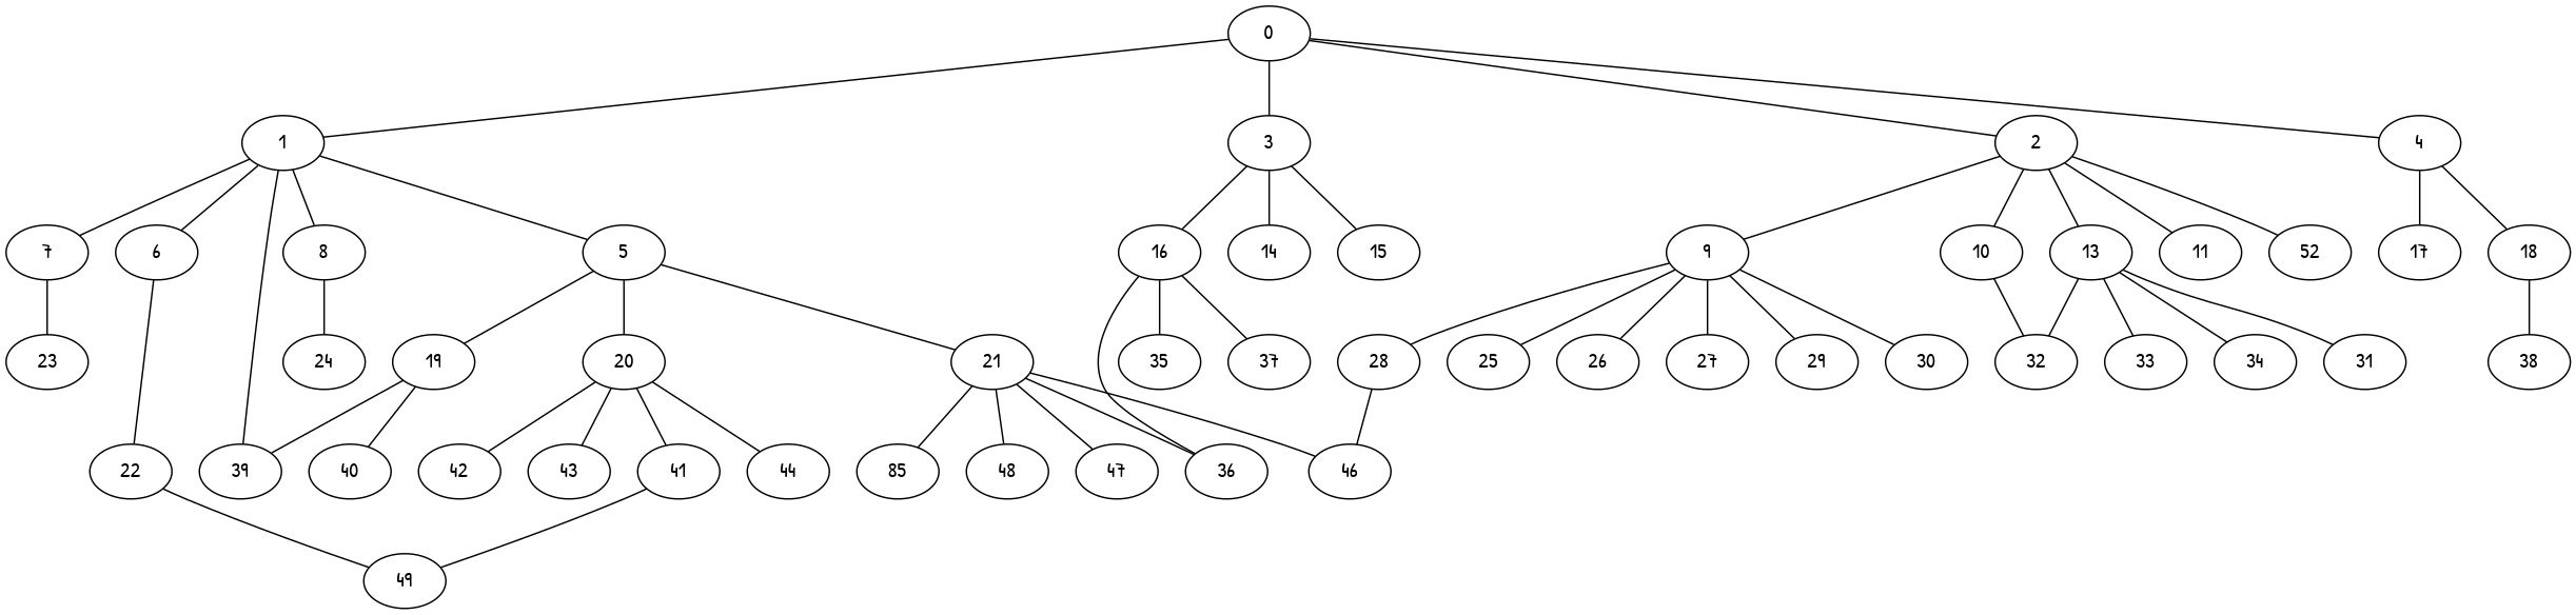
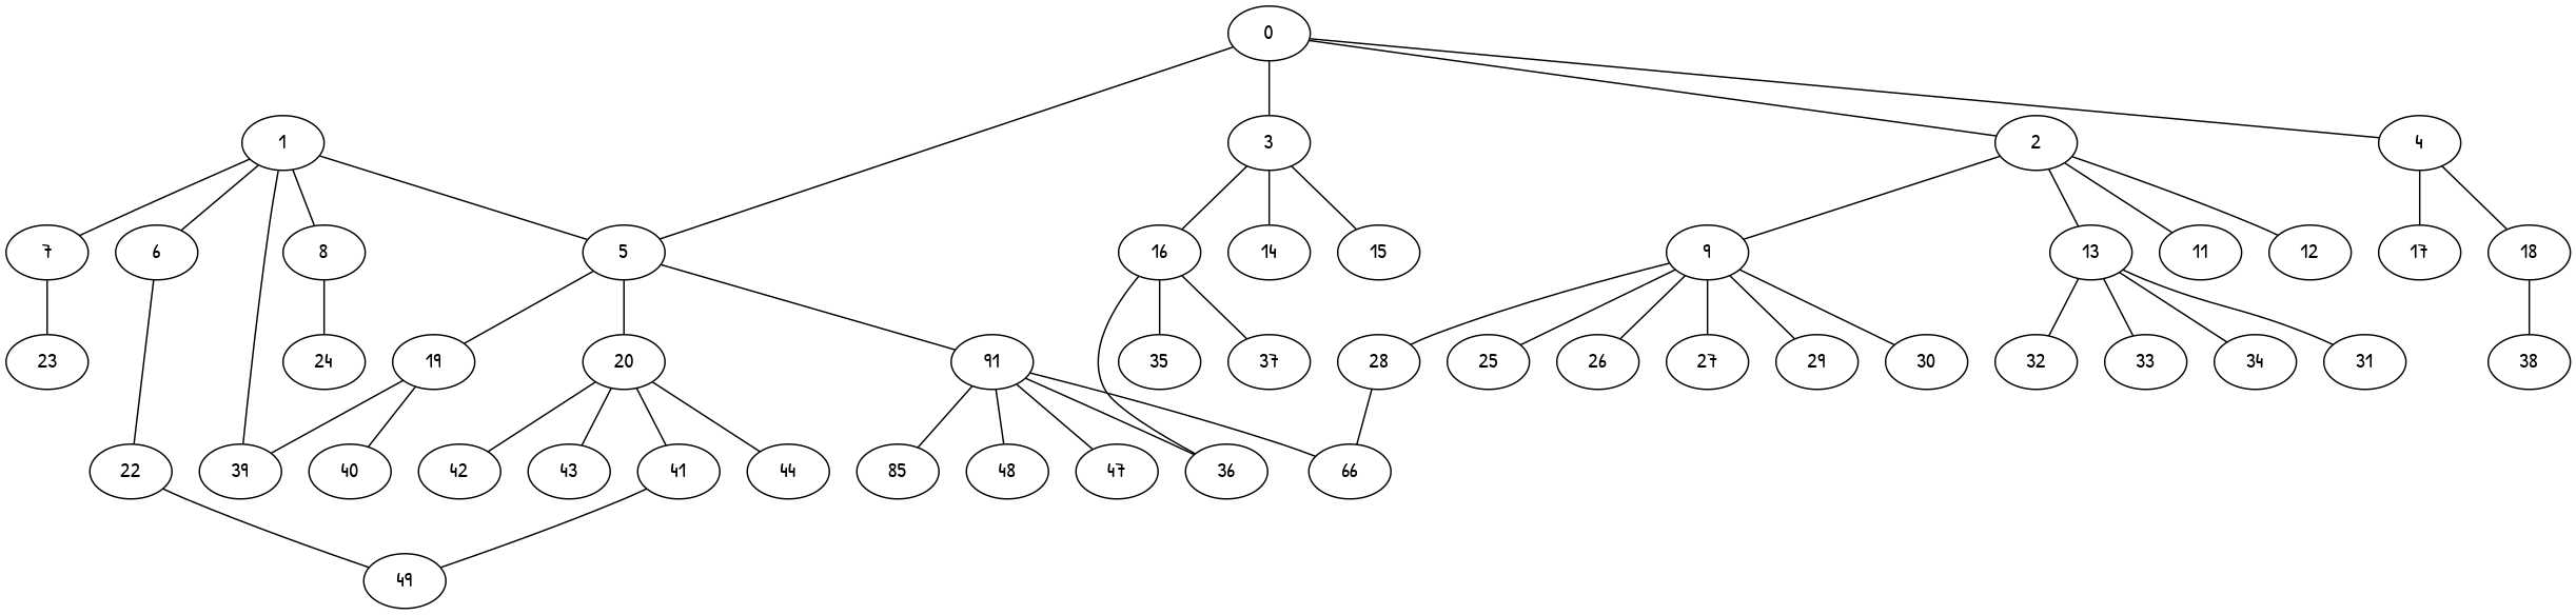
  graph {
    fontname="Patrick Hand"
    node [fontname="Patrick Hand"]
    edge [fontname="Patrick Hand"]
    0
    1
    2
    3
    4
    8
    5
    6
    7
    39
    9
-   10
    11
-   12 [label=52]
+   12
    13
    16
    14
    15
    17
    18
    24
    19
    20
-   21
+   21 [label=91]
    22
    23
    25
    26
    27
    28
    29
    30
    32
    33
    34
    31
    35
    36
    37
    38
    40
    41
    42
    43
    44
    48
    47
-   46
+   46 [label=66]
    n49 [label=85]
    49
-   0 -- 1
+   0 -- 5
    0 -- 2
    0 -- 3
    0 -- 4
    1 -- 8
    1 -- 5
    1 -- 6
    1 -- 7
    1 -- 39
    2 -- 9
-   2 -- 10
    2 -- 11
    2 -- 12
    2 -- 13
    3 -- 16
    3 -- 14
    3 -- 15
    4 -- 17
    4 -- 18
    8 -- 24
    5 -- 19
    5 -- 20
    5 -- 21
    6 -- 22
    7 -- 23
    9 -- 25
    9 -- 26
    9 -- 27
    9 -- 28
    9 -- 29
    9 -- 30
-   10 -- 32
    13 -- 32
    13 -- 33
    13 -- 34
    13 -- 31
    16 -- 35
    16 -- 36
    16 -- 37
    18 -- 38
    19 -- 39
    19 -- 40
    20 -- 41
    20 -- 42
    20 -- 43
    20 -- 44
    21 -- 36
    21 -- 48
    21 -- 47
    21 -- 46
    21 -- n49
    22 -- 49
    28 -- 46
    41 -- 49
  }
